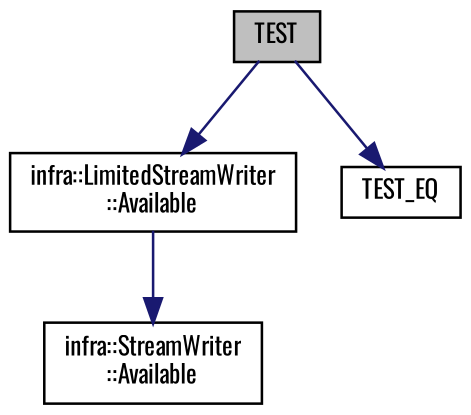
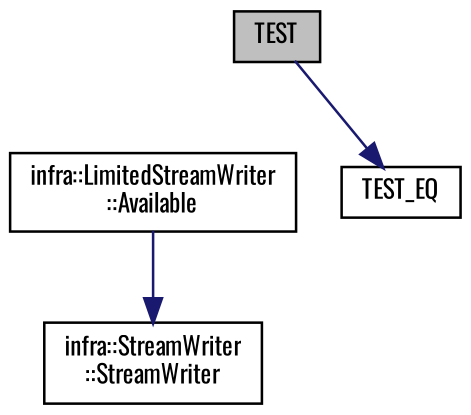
  digraph {
    fontname=Oswald
    rankdir=TB
    node [color=black fillcolor=white fontname=Oswald fontsize=10 shape=record style=filled]
    edge [color=midnightblue fontname=Oswald fontsize=10 labelfontname=Helvetica labelfontsize=10 style=solid]
    n1 [fillcolor=grey75 fontcolor=black height=0.2 label=TEST width=0.4]
    n2 [height=0.2 label="infra::LimitedStreamWriter\l::Available" width=0.4]
    n3 [height=0.2 label=TEST_EQ width=0.4]
-   n4 [height=0.2 label="infra::StreamWriter\l::Available" width=0.4]
-   n1 -> n2
+   n4 [height=0.2 label="infra::StreamWriter\l::StreamWriter" width=0.4]
    n1 -> n3
    n2 -> n4
  }
